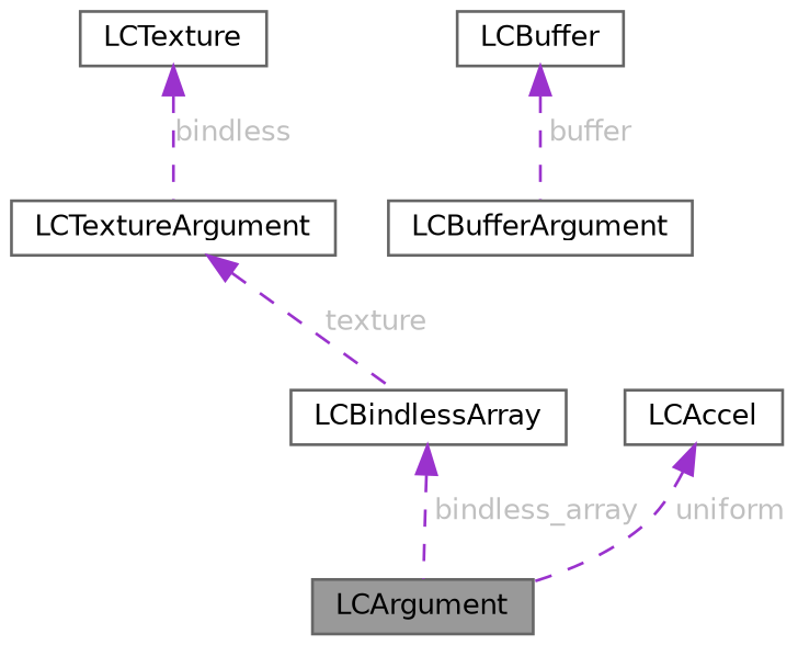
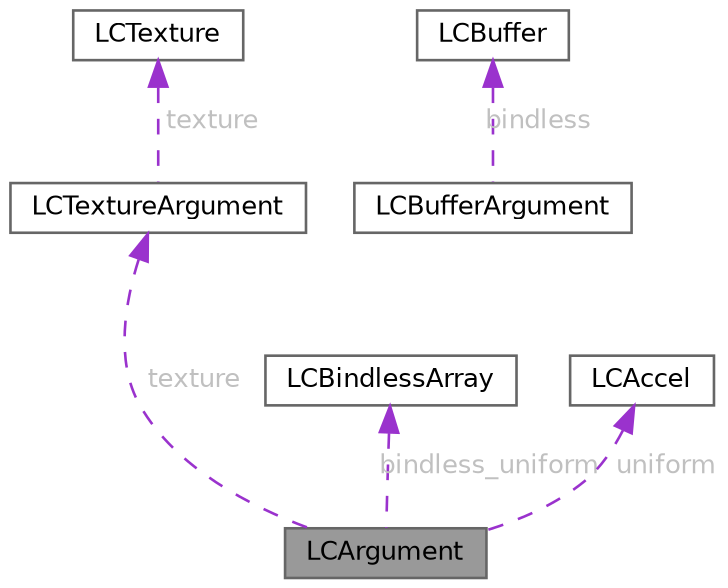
  digraph {
    node [color=gray40 fillcolor=white fontname=Helvetica fontsize=10 shape=box style=filled]
    edge [color=darkorchid3 dir=back fontcolor=grey fontname=Helvetica fontsize=10 labelfontname=Helvetica labelfontsize=10 style=dashed]
    n1 [fillcolor=grey60 fontcolor=black height=0.2 label=LCArgument width=0.4]
    n2 [height=0.2 label=LCBufferArgument width=0.4]
    n3 [height=0.2 label=LCBuffer width=0.4]
    n4 [height=0.2 label=LCTextureArgument width=0.4]
    n5 [height=0.2 label=LCTexture width=0.4]
    n6 [height=0.2 label=LCBindlessArray width=0.4]
    n7 [height=0.2 label=LCAccel width=0.4]
-   n3 -> n2 [label=" buffer"]
-   n4 -> n6 [label=" texture"]
-   n5 -> n4 [label=" bindless"]
-   n6 -> n1 [label=" bindless_array"]
+   n3 -> n2 [label=" bindless"]
+   n4 -> n1 [label=" texture"]
+   n5 -> n4 [label=" texture"]
+   n6 -> n1 [label=" bindless_uniform"]
    n7 -> n1 [label=" uniform"]
  }
